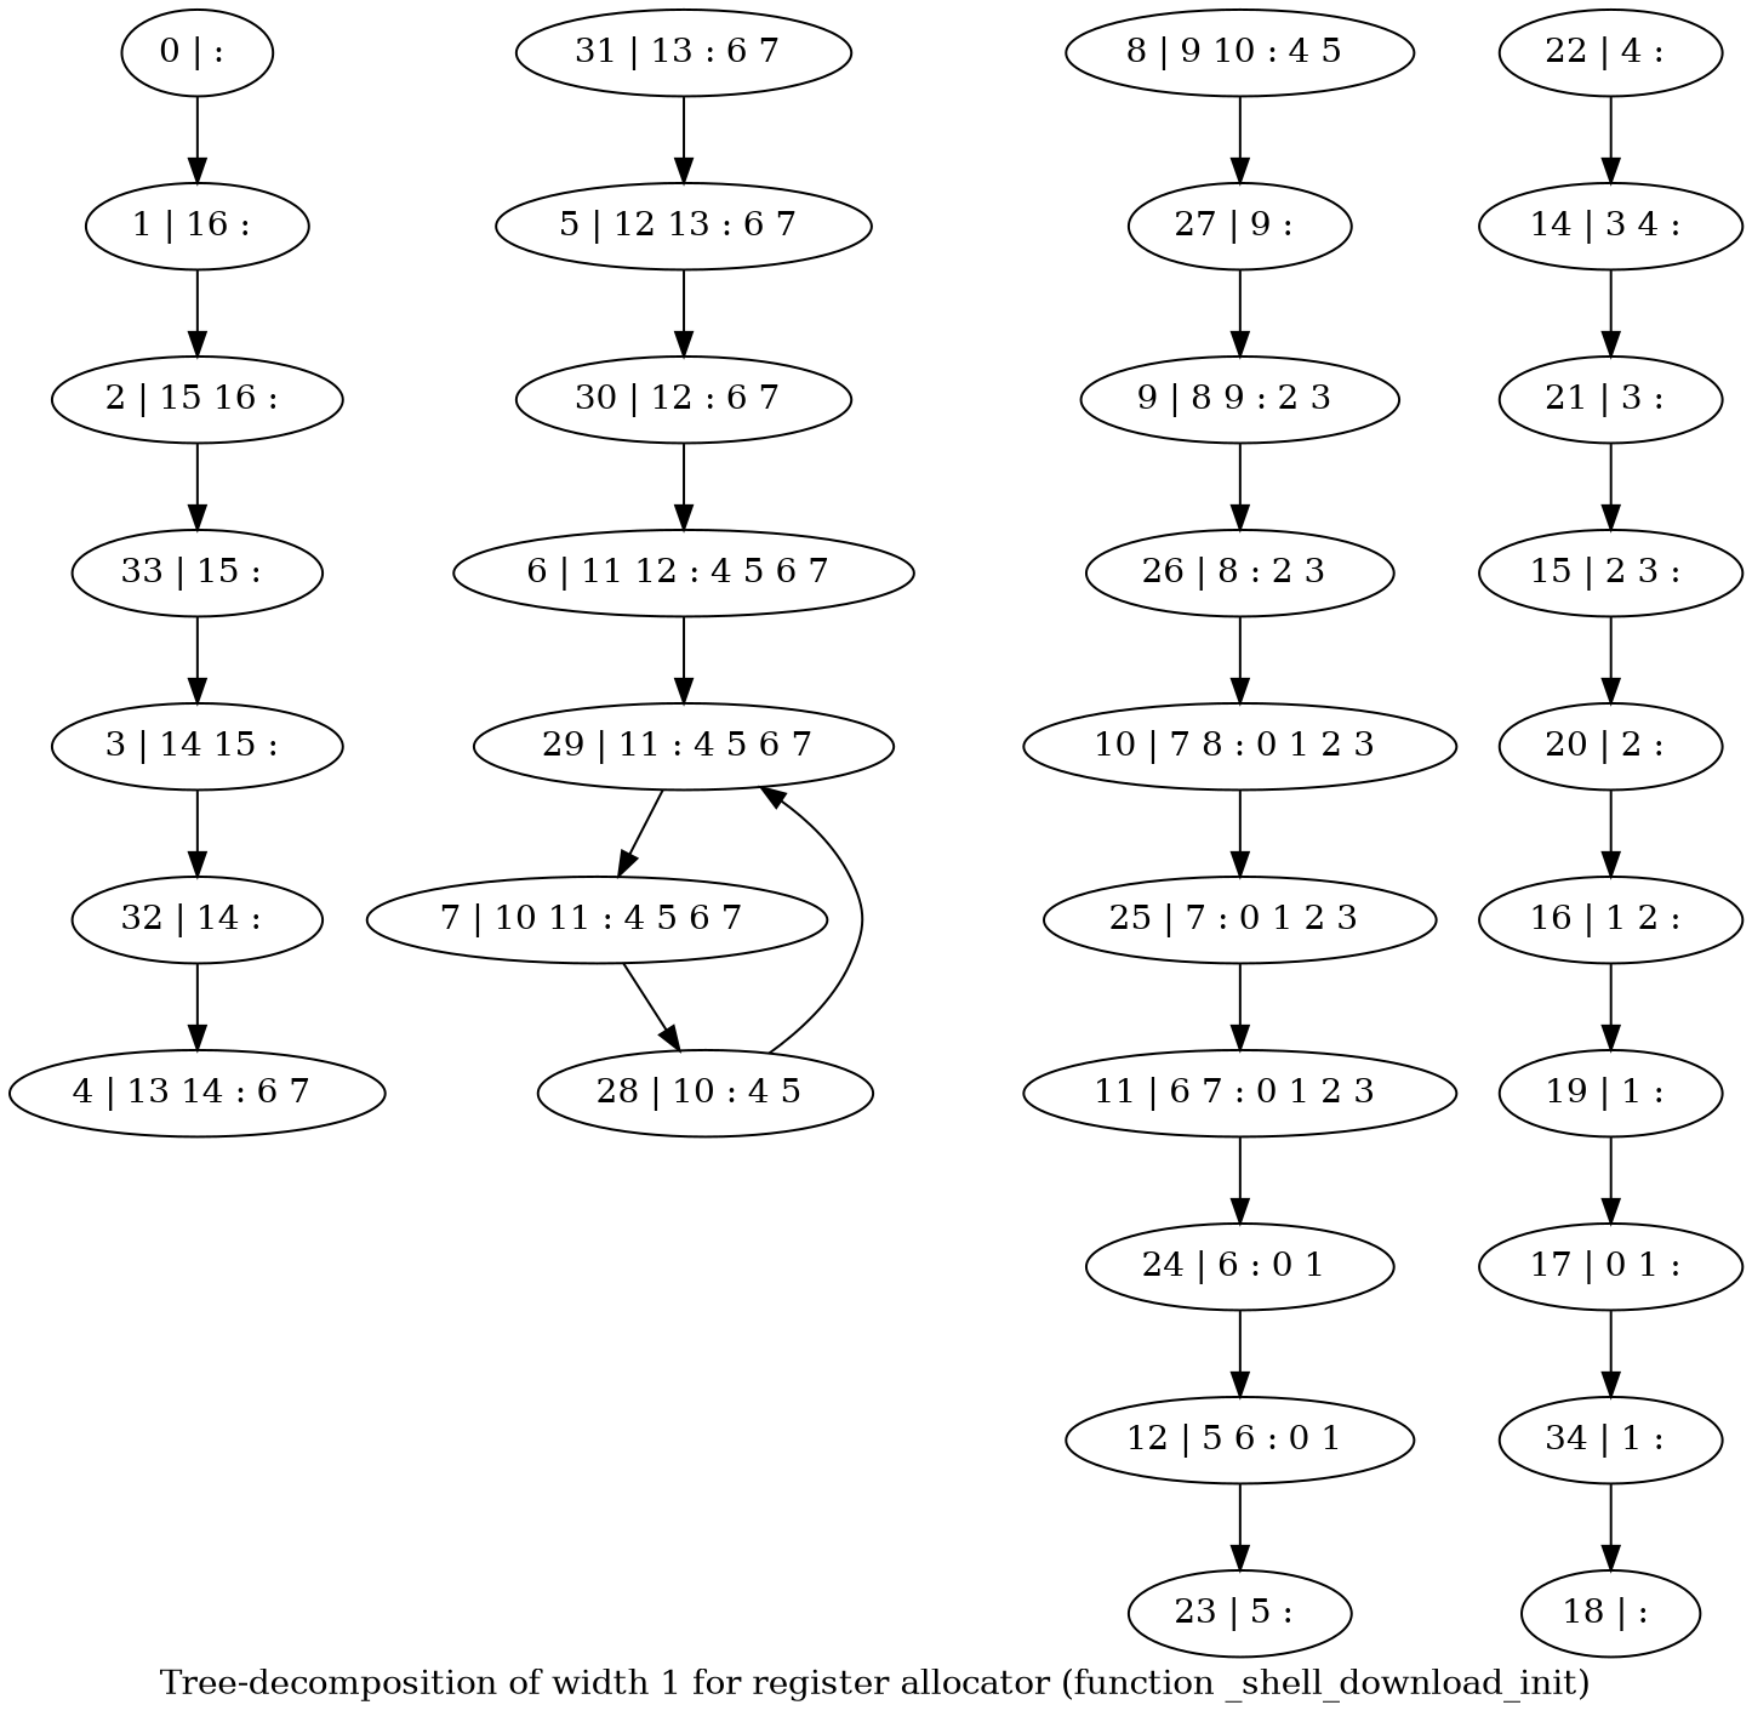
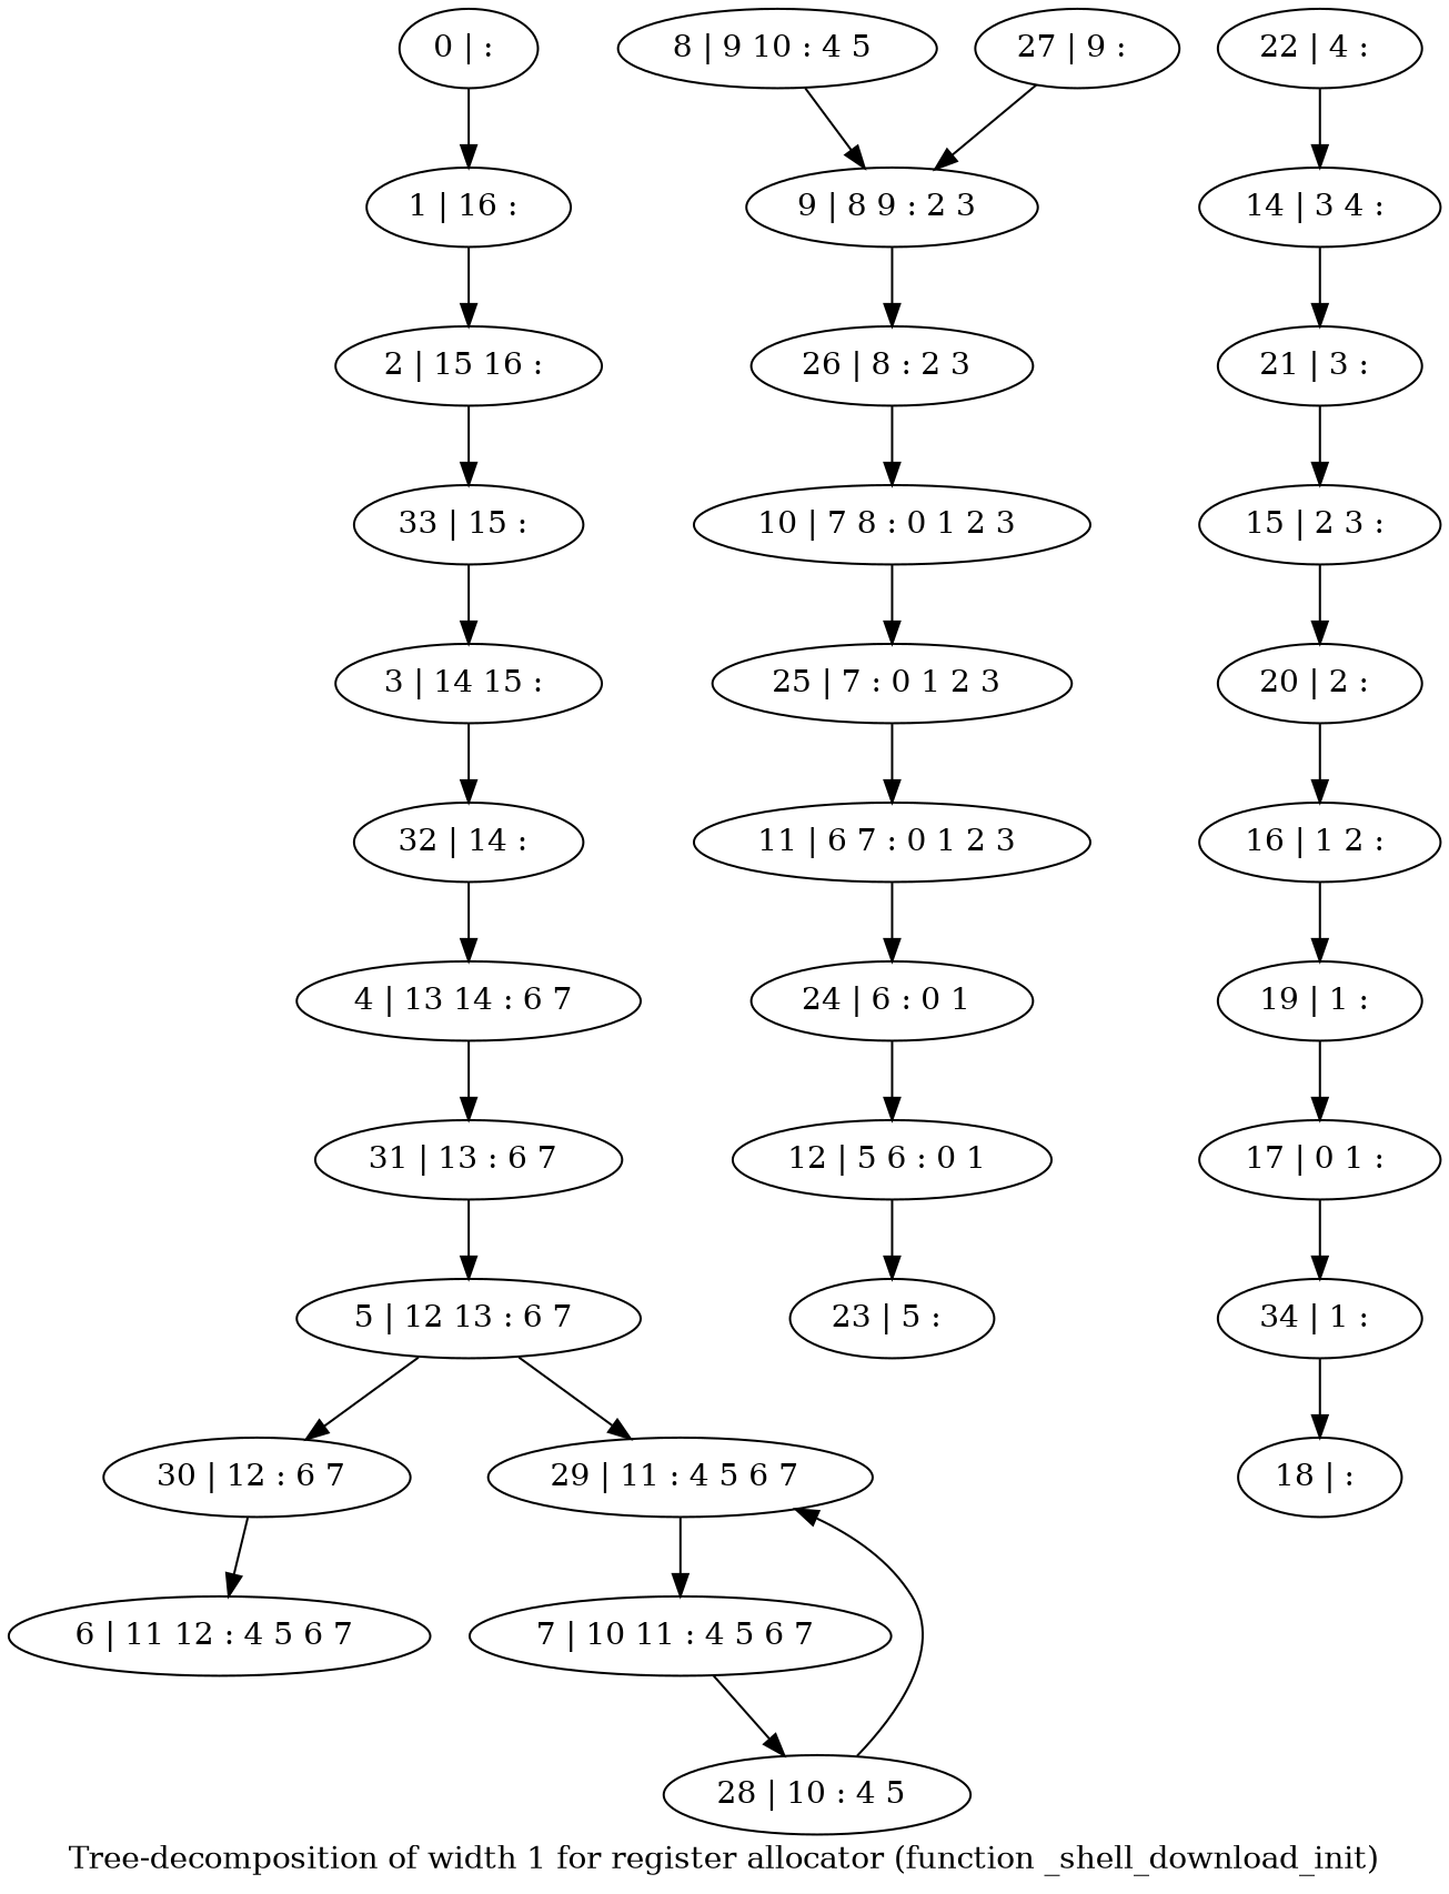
  digraph {
    label="Tree-decomposition of width 1 for register allocator (function _shell_download_init)"
    n1 [label="0 | : "]
    n2 [label="1 | 16 : "]
    n3 [label="2 | 15 16 : "]
    n4 [label="33 | 15 : "]
    n5 [label="3 | 14 15 : "]
    n6 [label="32 | 14 : "]
    n7 [label="4 | 13 14 : 6 7 "]
    n8 [label="31 | 13 : 6 7 "]
    n9 [label="5 | 12 13 : 6 7 "]
    n10 [label="30 | 12 : 6 7 "]
    n11 [label="6 | 11 12 : 4 5 6 7 "]
    n12 [label="29 | 11 : 4 5 6 7 "]
    n13 [label="7 | 10 11 : 4 5 6 7 "]
    n14 [label="28 | 10 : 4 5 "]
    n15 [label="8 | 9 10 : 4 5 "]
    n16 [label="27 | 9 : "]
    n17 [label="9 | 8 9 : 2 3 "]
    n18 [label="26 | 8 : 2 3 "]
    n19 [label="10 | 7 8 : 0 1 2 3 "]
    n20 [label="25 | 7 : 0 1 2 3 "]
    n21 [label="11 | 6 7 : 0 1 2 3 "]
    n22 [label="24 | 6 : 0 1 "]
    n23 [label="12 | 5 6 : 0 1 "]
    n24 [label="23 | 5 : "]
    n25 [label="22 | 4 : "]
    n26 [label="14 | 3 4 : "]
    n27 [label="21 | 3 : "]
    n28 [label="15 | 2 3 : "]
    n29 [label="20 | 2 : "]
    n30 [label="16 | 1 2 : "]
    n31 [label="19 | 1 : "]
    n32 [label="17 | 0 1 : "]
    n33 [label="34 | 1 : "]
    n34 [label="18 | : "]
    n1 -> n2
    n2 -> n3
    n3 -> n4
    n4 -> n5
    n5 -> n6
    n6 -> n7
+   n7 -> n8
    n8 -> n9
    n9 -> n10
    n10 -> n11
-   n11 -> n12
+   n9 -> n12
    n12 -> n13
    n13 -> n14
    n14 -> n12
-   n15 -> n16
+   n15 -> n17
    n16 -> n17
    n17 -> n18
    n18 -> n19
    n19 -> n20
    n20 -> n21
    n21 -> n22
    n22 -> n23
    n23 -> n24
    n25 -> n26
    n26 -> n27
    n27 -> n28
    n28 -> n29
    n29 -> n30
    n30 -> n31
    n31 -> n32
    n32 -> n33
    n33 -> n34
  }
